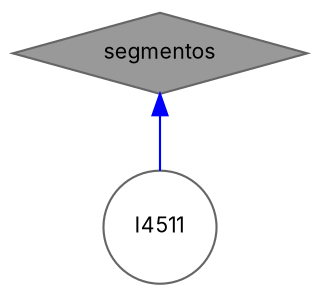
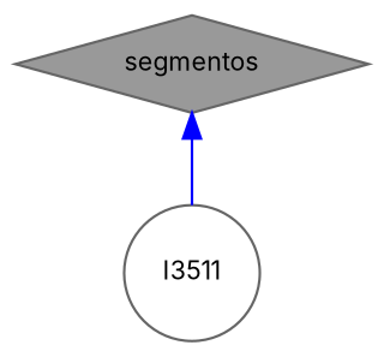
  digraph {
    fontname=Inter
    node [color=gray40 fontname=Inter fontsize=10 style=filled]
    n1 [fillcolor=grey60 fontcolor=black height=0.2 label=segmentos shape=diamond width=0.4]
-   n2 [fillcolor=white height=0.2 label=I4511 shape=circle width=0.4]
+   n2 [fillcolor=white height=0.2 label=I3511 shape=circle width=0.4]
    n1 -> n2 [color=blue dir=back fontname=Inter fontsize=10 labelfontname=Helvetica labelfontsize=10 style=solid]
  }
